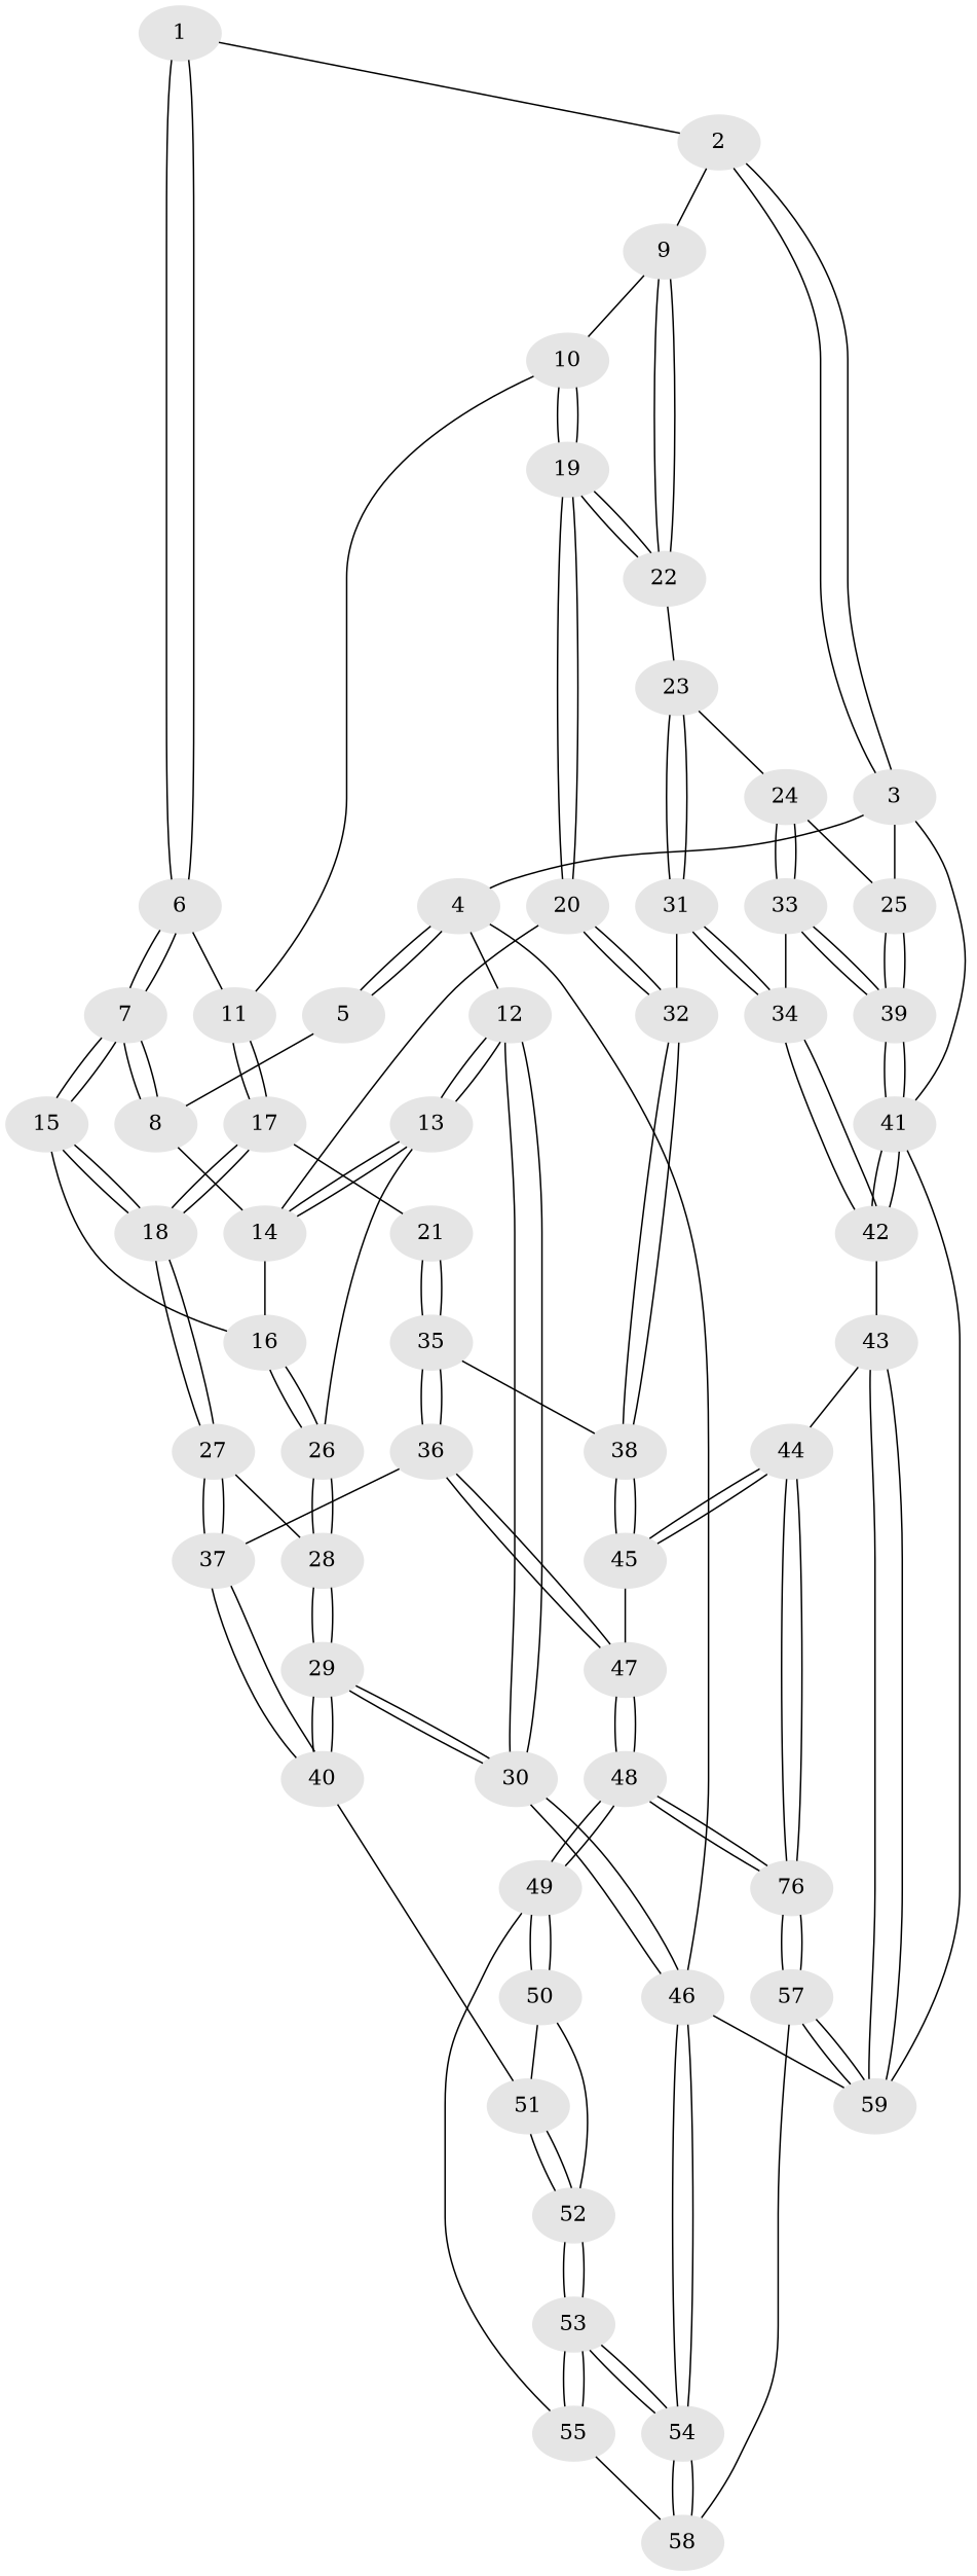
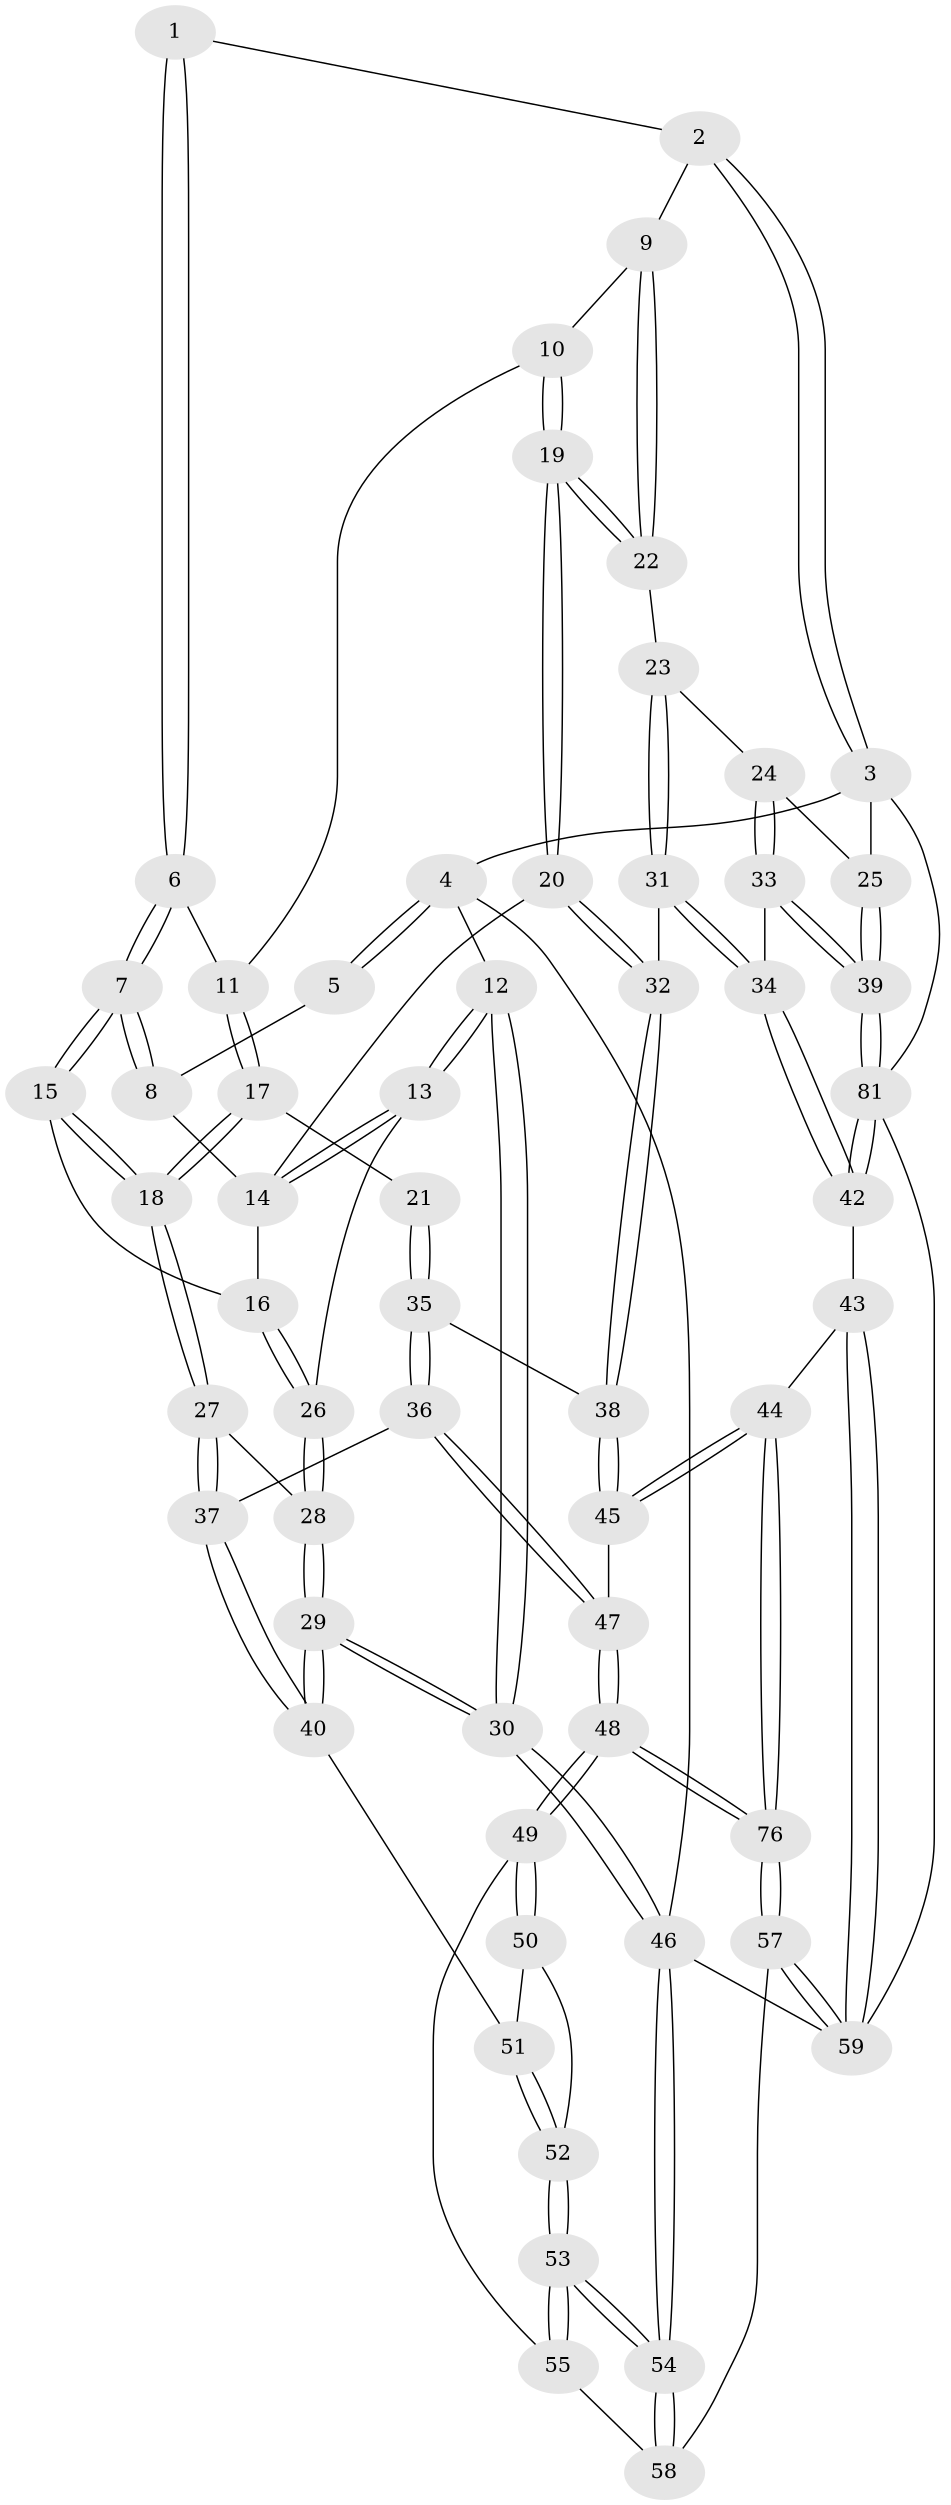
  graph {
    node [color=gray90 style=filled]
    1
    2
    6
    3
    9
    7
    11
    4
    25
-   41
+   41 [label=81]
    10
    22
    5
    12
    46
    39
    42
    59
    8
    13
    30
    54
    14
    15
    17
    16
    18
    19
    23
    20
    21
    26
    28
    27
    35
    37
    32
    38
    36
    24
    31
    33
    34
    29
    40
    51
    45
    43
    47
    48
    52
    44
    n53 [label=76]
    57
    58
    49
    50
    55
    53
    1 -- 2
    1 -- 6
    1 -- 6
    2 -- 3
    2 -- 3
    2 -- 9
    6 -- 7
    6 -- 7
    6 -- 11
    3 -- 4
    3 -- 25
    3 -- 41
    9 -- 10
    9 -- 22
    9 -- 22
    7 -- 8
    7 -- 8
    7 -- 15
    7 -- 15
    11 -- 17
    11 -- 17
    4 -- 5
    4 -- 5
    4 -- 12
    4 -- 46
    25 -- 39
    25 -- 39
    41 -- 42
    41 -- 42
    41 -- 59
    10 -- 11
    10 -- 19
    10 -- 19
    22 -- 23
    5 -- 8
    12 -- 13
    12 -- 13
    12 -- 30
    12 -- 30
    46 -- 59
    46 -- 54
    46 -- 54
    39 -- 41
    39 -- 41
    42 -- 43
    8 -- 14
    13 -- 14
    13 -- 14
    13 -- 26
    30 -- 46
    30 -- 46
    54 -- 58
    54 -- 58
    14 -- 16
    15 -- 16
    15 -- 18
    15 -- 18
    17 -- 18
    17 -- 18
    17 -- 21
    16 -- 26
    16 -- 26
    18 -- 27
    18 -- 27
    19 -- 22
    19 -- 22
    19 -- 20
    19 -- 20
    23 -- 24
    23 -- 31
    23 -- 31
    20 -- 14
    20 -- 32
    20 -- 32
    21 -- 35
    21 -- 35
    26 -- 28
    26 -- 28
    28 -- 29
    28 -- 29
    27 -- 28
    27 -- 37
    27 -- 37
    35 -- 38
    35 -- 36
    35 -- 36
    37 -- 40
    37 -- 40
    32 -- 38
    32 -- 38
    38 -- 45
    38 -- 45
    36 -- 37
    36 -- 47
    36 -- 47
    24 -- 25
    24 -- 33
    24 -- 33
    31 -- 32
    31 -- 34
    31 -- 34
    33 -- 39
    33 -- 39
    33 -- 34
    34 -- 42
    34 -- 42
    29 -- 30
    29 -- 30
    29 -- 40
    29 -- 40
    40 -- 51
    51 -- 52
    51 -- 52
    45 -- 47
    43 -- 59
    43 -- 59
    43 -- 44
    47 -- 48
    47 -- 48
    48 -- n53
    48 -- n53
    48 -- 49
    48 -- 49
    52 -- 53
    52 -- 53
    44 -- 45
    44 -- 45
    44 -- n53
    44 -- n53
    n53 -- 57
    n53 -- 57
    57 -- 59
    57 -- 59
    57 -- 58
    49 -- 50
    49 -- 50
    49 -- 55
    50 -- 51
    50 -- 52
    55 -- 58
    53 -- 54
    53 -- 54
    53 -- 55
    53 -- 55
  }
